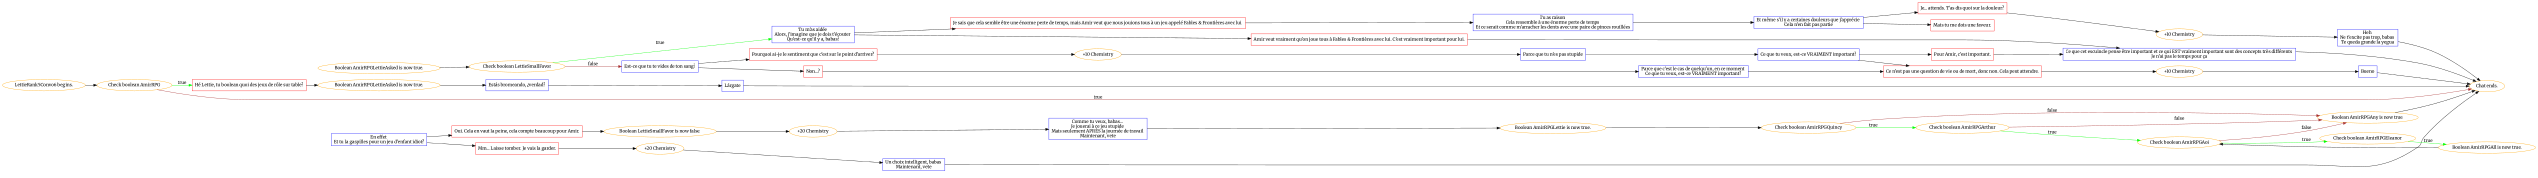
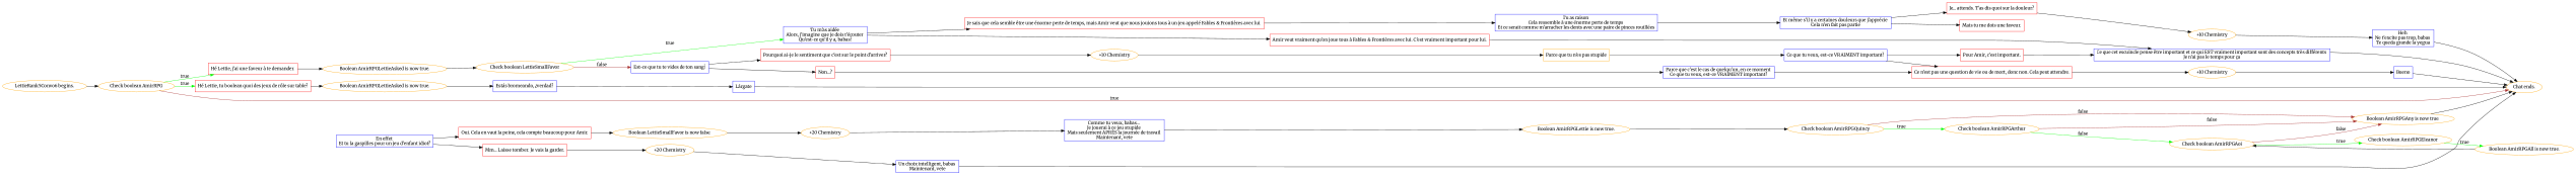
  digraph {
    fontname=Merriweather
    rankdir=LR
    node [color=orange fontname=Merriweather shape=box]
    edge [fontname=Merriweather]
    n1 [label="LettieRank5Convo6 begins." shape=""]
    n2 [label="Check boolean AmirRPG" shape=""]
+   n3 [color=red label="Hé Lettie, j'ai une faveur à te demander."]
    n4 [color=red label="Hé Lettie, tu boolean quoi des jeux de rôle sur table?"]
    "Chat ends." [shape=""]
    n6 [label="Boolean AmirRPGLettieAsked is now true." shape=""]
    n7 [label="Boolean AmirRPGLettieAsked is now true." shape=""]
    n8 [label="Check boolean LettieSmallFavor" shape=""]
    n9 [color=blue label="Estás bromeando, ¿verdad?"]
    n10 [color=blue label="Tu m'as aidée \nAlors, j'imagine que je dois t'écouter \nQu'est-ce qu'il y a, babas?"]
    n11 [color=blue label="Est-ce que tu te vides de ton sang?"]
    n12 [color=blue label="Lárgate"]
    n13 [color=red label="Je sais que cela semble être une énorme perte de temps, mais Amir veut que nous jouions tous à un jeu appelé Fables & Frontières avec lui."]
    n14 [color=red label="Amir veut vraiment qu'on joue tous à Fables & Frontières avec lui. C'est vraiment important pour lui."]
    n15 [color=red label="Pourquoi ai-je le sentiment que c'est sur le point d'arriver?"]
    n16 [color=red label="Non...?"]
    n17 [color=blue label="Tu as raison \nCela ressemble à une énorme perte de temps \nEt ce serait comme m'arracher les dents avec une paire de pinces rouillées"]
    n18 [color=blue label="Ce que cet escuincle pense être important et ce qui EST vraiment important sont des concepts très différents \nJe n'ai pas le temps pour ça"]
    n19 [label="+10 Chemistry" shape=""]
    n20 [color=blue label="Parce que c'est le cas de quelqu'un, en ce moment \nCe que tu veux, est-ce VRAIMENT important?"]
    n21 [color=blue label="Et même s'il y a certaines douleurs que j'apprécie \nCela n'en fait pas partie"]
-   n22 [color=blue label="Parce que tu n'es pas stupide"]
+   n22 [label="Parce que tu n'es pas stupide"]
    n23 [color=red label="Ce n'est pas une question de vie ou de mort, donc non. Cela peut attendre."]
    n24 [color=red label="Mais tu me dois une faveur."]
    n25 [color=red label="Je... attends. T'as dis quoi sur la douleur?"]
    n26 [color=blue label="Ce que tu veux, est-ce VRAIMENT important?"]
    n27 [label="+10 Chemistry" shape=""]
    n28 [label="+10 Chemistry" shape=""]
    n29 [color=red label="Pour Amir, c'est important."]
    n30 [color=blue label=Bueno]
    n31 [color=blue label="En effet \nEt tu la gaspilles pour un jeu d'enfant idiot?"]
    n32 [color=red label="Oui. Cela en vaut la peine, cela compte beaucoup pour Amir."]
    n33 [color=red label="Mm... Laisse tomber. Je vais la garder."]
    n34 [color=blue label="Heh \nNe t'excite pas trop, babas \nTe queda grande la yegua"]
    n35 [label="Boolean LettieSmallFavor is now false." shape=""]
    n36 [label="+20 Chemistry" shape=""]
    n37 [label="+20 Chemistry" shape=""]
    n38 [color=blue label="Un choix intelligent, babas \nMaintenant, vete"]
    n39 [color=blue label="Comme tu veux, babas... \nJe jouerai à ce jeu stupide \nMais seulement APRÈS la journée de travail \nMaintenant, vete"]
    n40 [label="Boolean AmirRPGLettie is now true." shape=""]
    n41 [label="Check boolean AmirRPGQuincy" shape=""]
    n42 [label="Check boolean AmirRPGArthur" shape=""]
    n43 [label="Boolean AmirRPGAny is now true." shape=""]
    n44 [label="Check boolean AmirRPGAoi" shape=""]
    n45 [label="Check boolean AmirRPGEleanor" shape=""]
    n46 [label="Boolean AmirRPGAll is now true." shape=""]
    n1 -> n2
+   n2 -> n3 [color=green label=true]
    n2 -> n4 [color=green label=true]
    n2 -> "Chat ends." [color=brown label=true]
+   n3 -> n6
    n4 -> n7
    n6 -> n8
    n7 -> n9
    n8 -> n10 [color=green label=true]
    n8 -> n11 [color=brown label=false]
    n9 -> n12
    n10 -> n13
    n10 -> n14
    n11 -> n15
    n11 -> n16
    n12 -> "Chat ends."
    n13 -> n17
    n14 -> n18
    n15 -> n19
    n16 -> n20
    n17 -> n21
    n18 -> "Chat ends."
    n19 -> n22
    n20 -> n23
    n21 -> n24
    n21 -> n25
    n22 -> n26
    n23 -> n27
    n25 -> n28
    n26 -> n23
    n26 -> n29
    n27 -> n30
    n28 -> n34
    n29 -> n18
    n30 -> "Chat ends."
    n31 -> n32
    n31 -> n33
    n32 -> n35
    n33 -> n36
    n34 -> "Chat ends."
    n35 -> n37
    n36 -> n38
    n37 -> n39
    n38 -> "Chat ends."
    n39 -> n40
    n40 -> n41
    n41 -> n42 [color=green label=true]
    n41 -> n43 [color=brown label=false]
    n42 -> n43 [color=brown label=false]
-   n42 -> n44 [color=green label=true]
+   n42 -> n44 [color=green label=false]
    n43 -> "Chat ends."
    n44 -> n43 [color=brown label=false]
    n44 -> n45 [color=green label=true]
    n45 -> n46 [color=green label=true]
    n46 -> n44
  }
